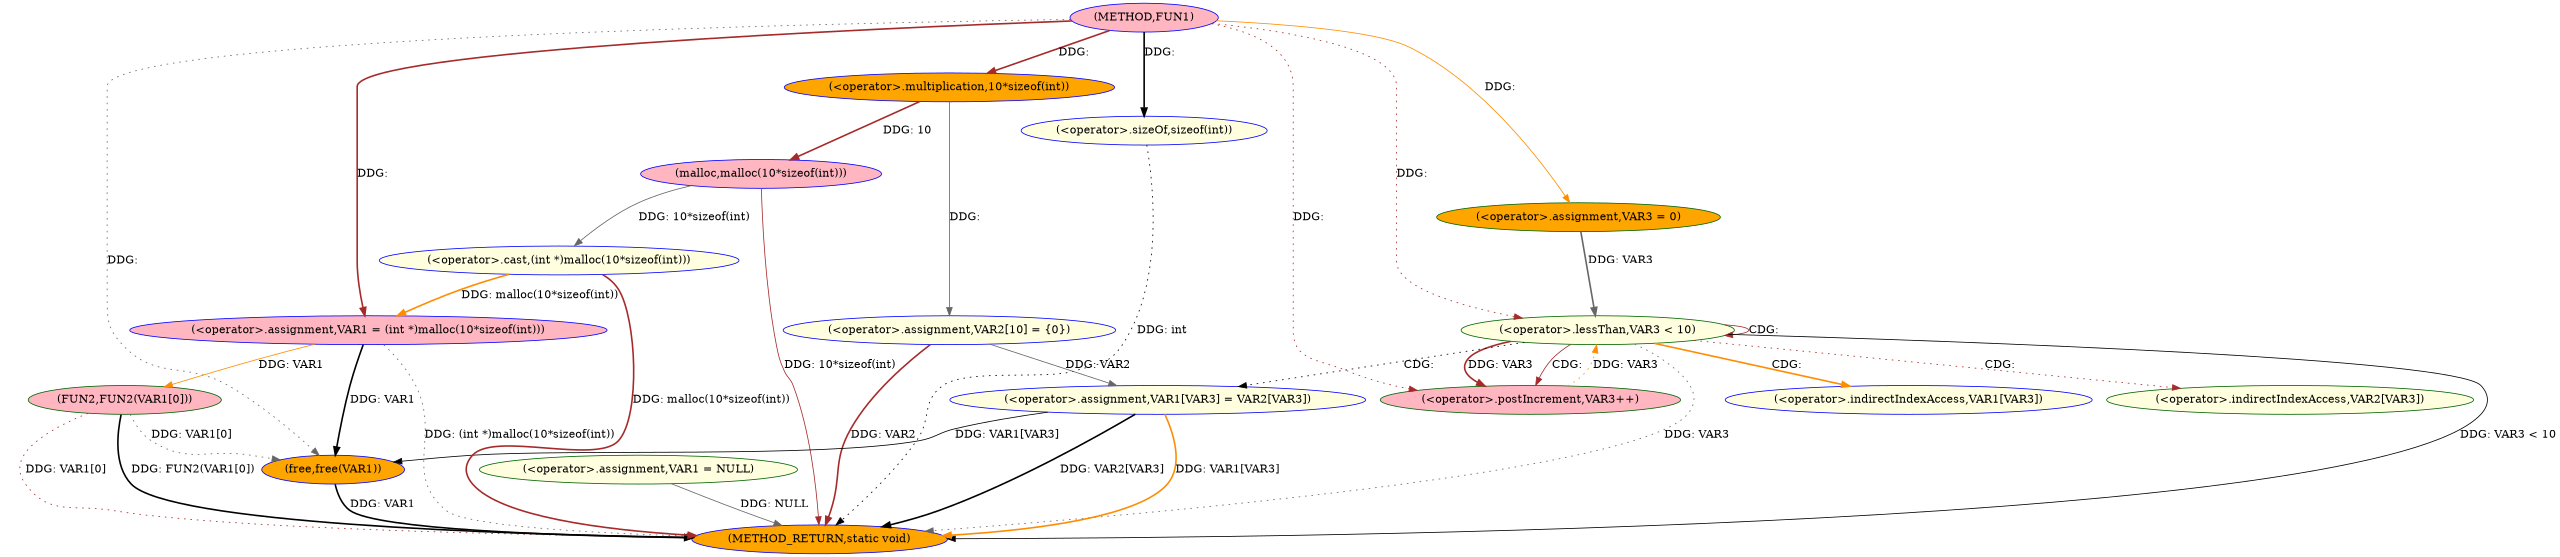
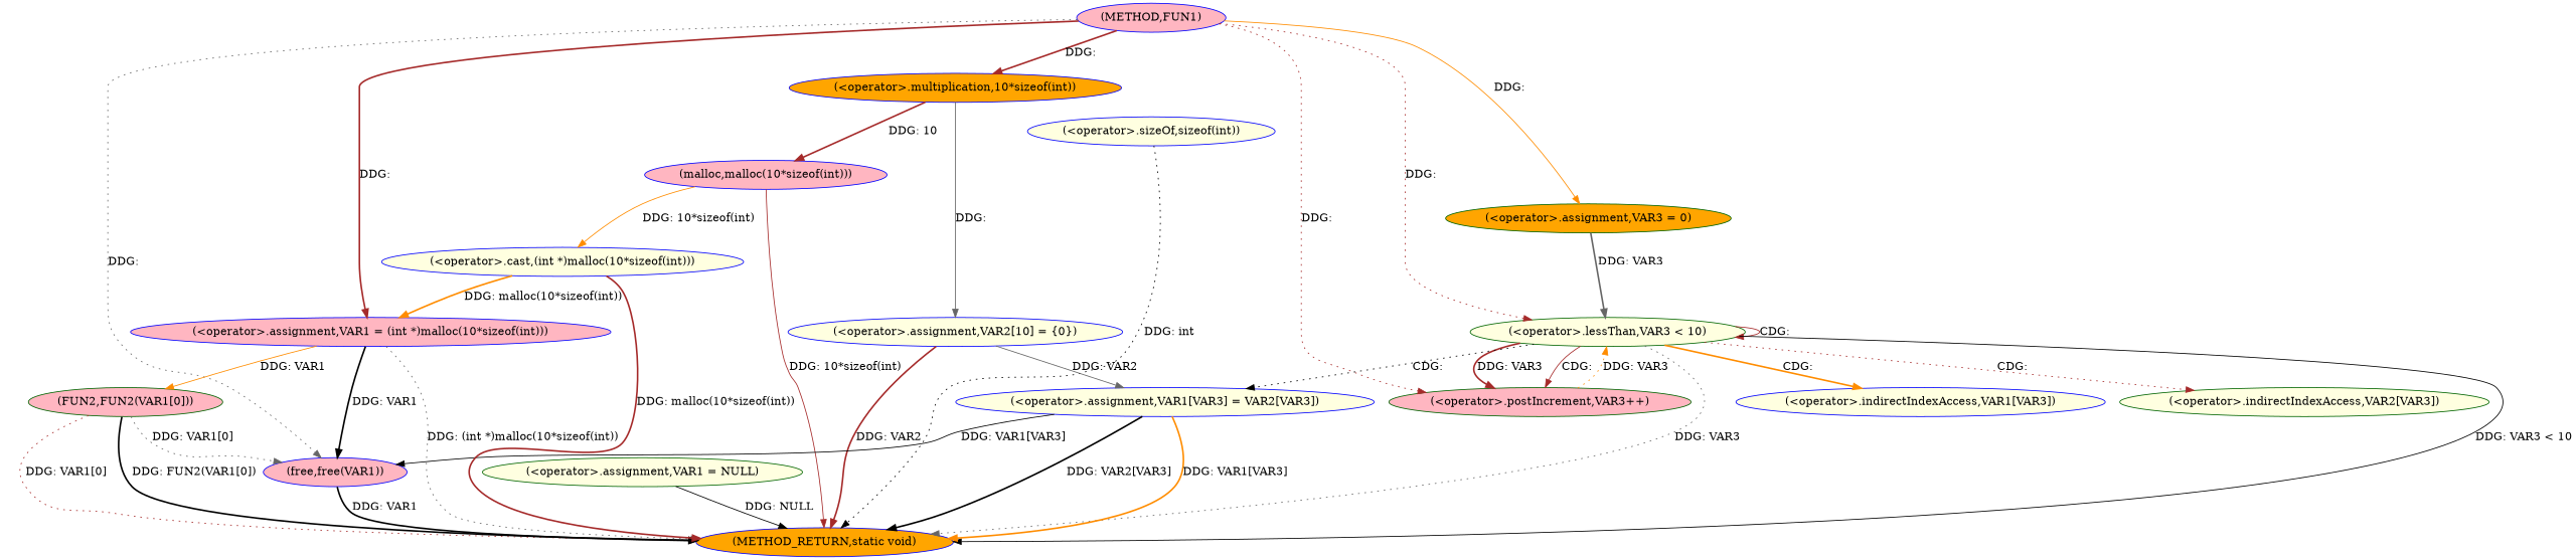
  digraph {
    node [color=blue fillcolor=lightyellow style=filled]
    edge [color=brown style=bold]
    n1 [fillcolor=lightpink label="(METHOD,FUN1)"]
    n2 [fillcolor=lightpink label="(<operator>.assignment,VAR1 = (int *)malloc(10*sizeof(int)))"]
    n3 [fillcolor=orange label="(<operator>.multiplication,10*sizeof(int))"]
    n4 [label="(<operator>.sizeOf,sizeof(int))"]
    n5 [color=darkgreen fillcolor=orange label="(<operator>.assignment,VAR3 = 0)"]
    n6 [color=darkgreen label="(<operator>.lessThan,VAR3 < 10)"]
    n7 [color=darkgreen fillcolor=lightpink label="(<operator>.postIncrement,VAR3++)"]
-   n8 [fillcolor=orange label="(free,free(VAR1))"]
+   n8 [fillcolor=lightpink label="(free,free(VAR1))"]
    n9 [color=darkgreen label="(<operator>.assignment,VAR1 = NULL)"]
    n10 [fillcolor=orange label="(METHOD_RETURN,static void)"]
    n11 [color=darkgreen fillcolor=lightpink label="(FUN2,FUN2(VAR1[0]))"]
    n12 [label="(<operator>.assignment,VAR2[10] = {0})"]
    n13 [fillcolor=lightpink label="(malloc,malloc(10*sizeof(int)))"]
    n14 [label="(<operator>.assignment,VAR1[VAR3] = VAR2[VAR3])"]
    n15 [label="(<operator>.indirectIndexAccess,VAR1[VAR3])"]
    n16 [color=darkgreen label="(<operator>.indirectIndexAccess,VAR2[VAR3])"]
    n17 [label="(<operator>.cast,(int *)malloc(10*sizeof(int)))"]
    n1 -> n2 [label="DDG: "]
    n1 -> n3 [label="DDG: "]
-   n1 -> n4 [color=black label="DDG: "]
    n1 -> n5 [color=darkorange label="DDG: " style=solid]
    n1 -> n6 [label="DDG: " style=dotted]
    n1 -> n7 [label="DDG: " style=dotted]
    n1 -> n8 [color=gray40 label="DDG: " style=dotted]
    n2 -> n8 [color=black label="DDG: VAR1"]
    n2 -> n10 [color=gray40 label="DDG: (int *)malloc(10*sizeof(int))" style=dotted]
    n2 -> n11 [color=darkorange label="DDG: VAR1" style=solid]
    n3 -> n12 [color=gray40 label="DDG: " style=solid]
    n3 -> n13 [label="DDG: 10"]
    n4 -> n10 [color=black label="DDG: int" style=dotted]
    n5 -> n6 [color=gray40 label="DDG: VAR3"]
    n6 -> n6 [label="CDG: " style=solid]
    n6 -> n7 [label="DDG: VAR3"]
    n6 -> n7 [label="CDG: " style=solid]
    n6 -> n10 [color=gray40 label="DDG: VAR3" style=dotted]
    n6 -> n10 [color=black label="DDG: VAR3 < 10" style=solid]
    n6 -> n14 [color=black label="CDG: " style=dotted]
    n6 -> n15 [color=darkorange label="CDG: "]
    n6 -> n16 [label="CDG: " style=dotted]
    n7 -> n6 [color=darkorange label="DDG: VAR3" style=dotted]
    n8 -> n10 [color=black label="DDG: VAR1"]
-   n9 -> n10 [color=gray40 label="DDG: NULL" style=solid]
+   n9 -> n10 [color=black label="DDG: NULL" style=solid]
    n11 -> n8 [color=gray40 label="DDG: VAR1[0]" style=dotted]
    n11 -> n10 [label="DDG: VAR1[0]" style=dotted]
    n11 -> n10 [color=black label="DDG: FUN2(VAR1[0])"]
    n12 -> n10 [label="DDG: VAR2"]
    n12 -> n14 [color=gray40 label="DDG: VAR2" style=solid]
    n13 -> n10 [label="DDG: 10*sizeof(int)" style=solid]
-   n13 -> n17 [color=gray40 label="DDG: 10*sizeof(int)" style=solid]
+   n13 -> n17 [color=darkorange label="DDG: 10*sizeof(int)" style=solid]
    n14 -> n8 [color=black label="DDG: VAR1[VAR3]" style=solid]
    n14 -> n10 [color=black label="DDG: VAR2[VAR3]"]
    n14 -> n10 [color=darkorange label="DDG: VAR1[VAR3]"]
    n17 -> n2 [color=darkorange label="DDG: malloc(10*sizeof(int))"]
    n17 -> n10 [label="DDG: malloc(10*sizeof(int))"]
  }
